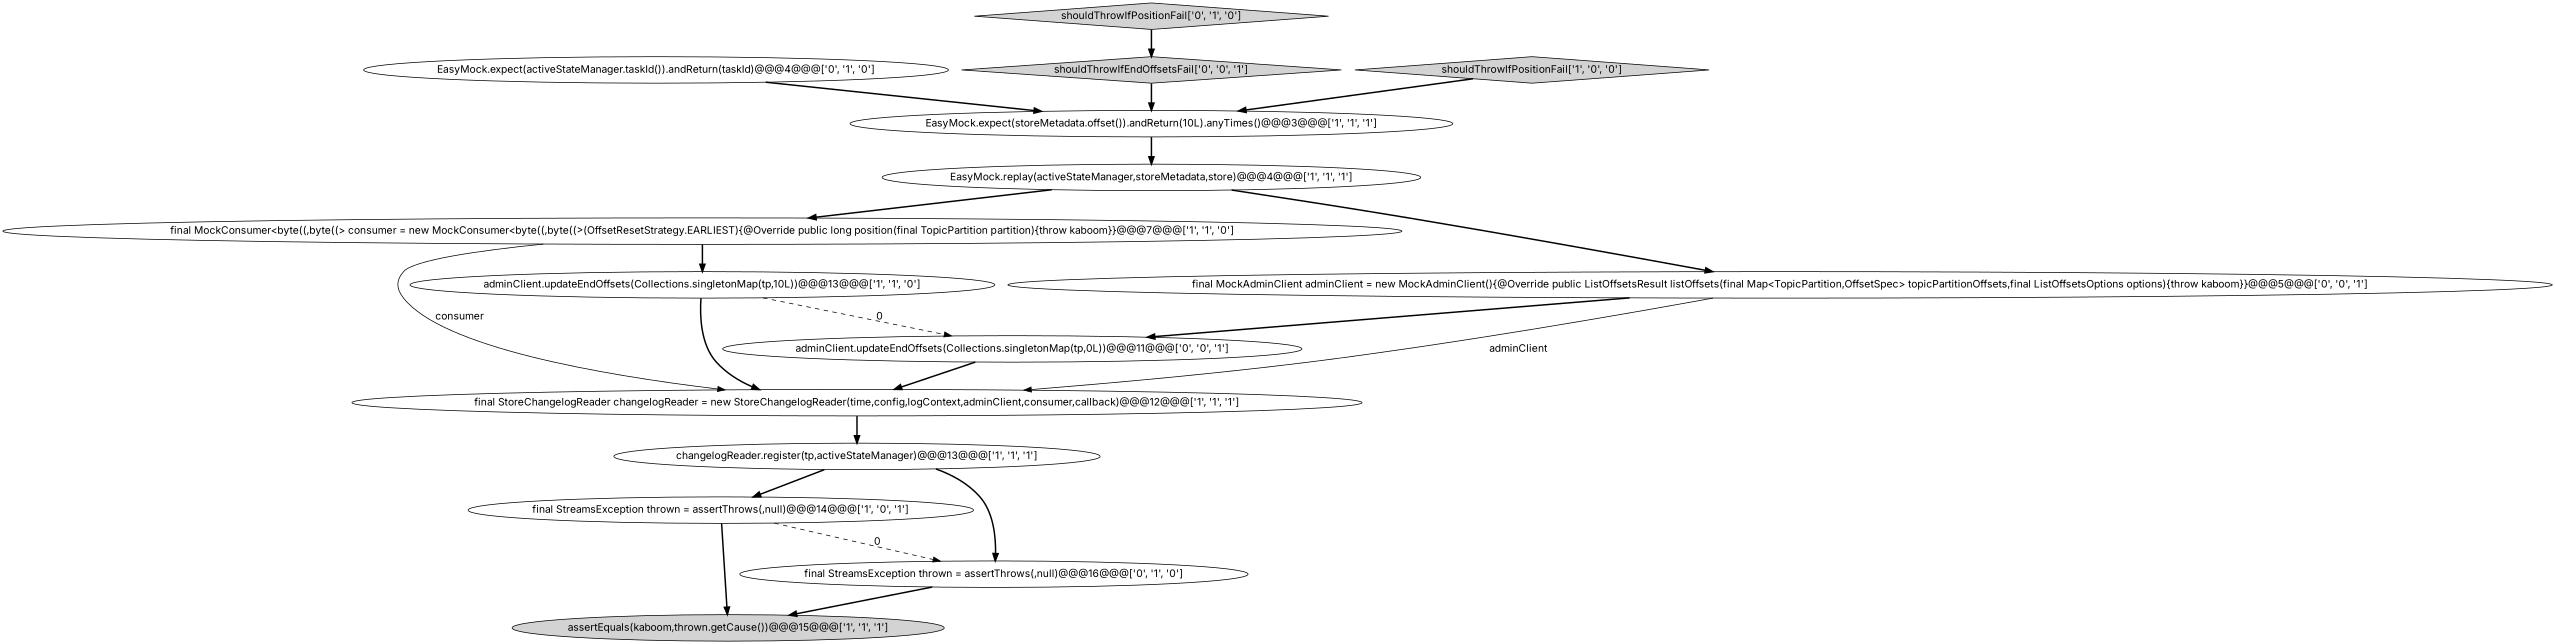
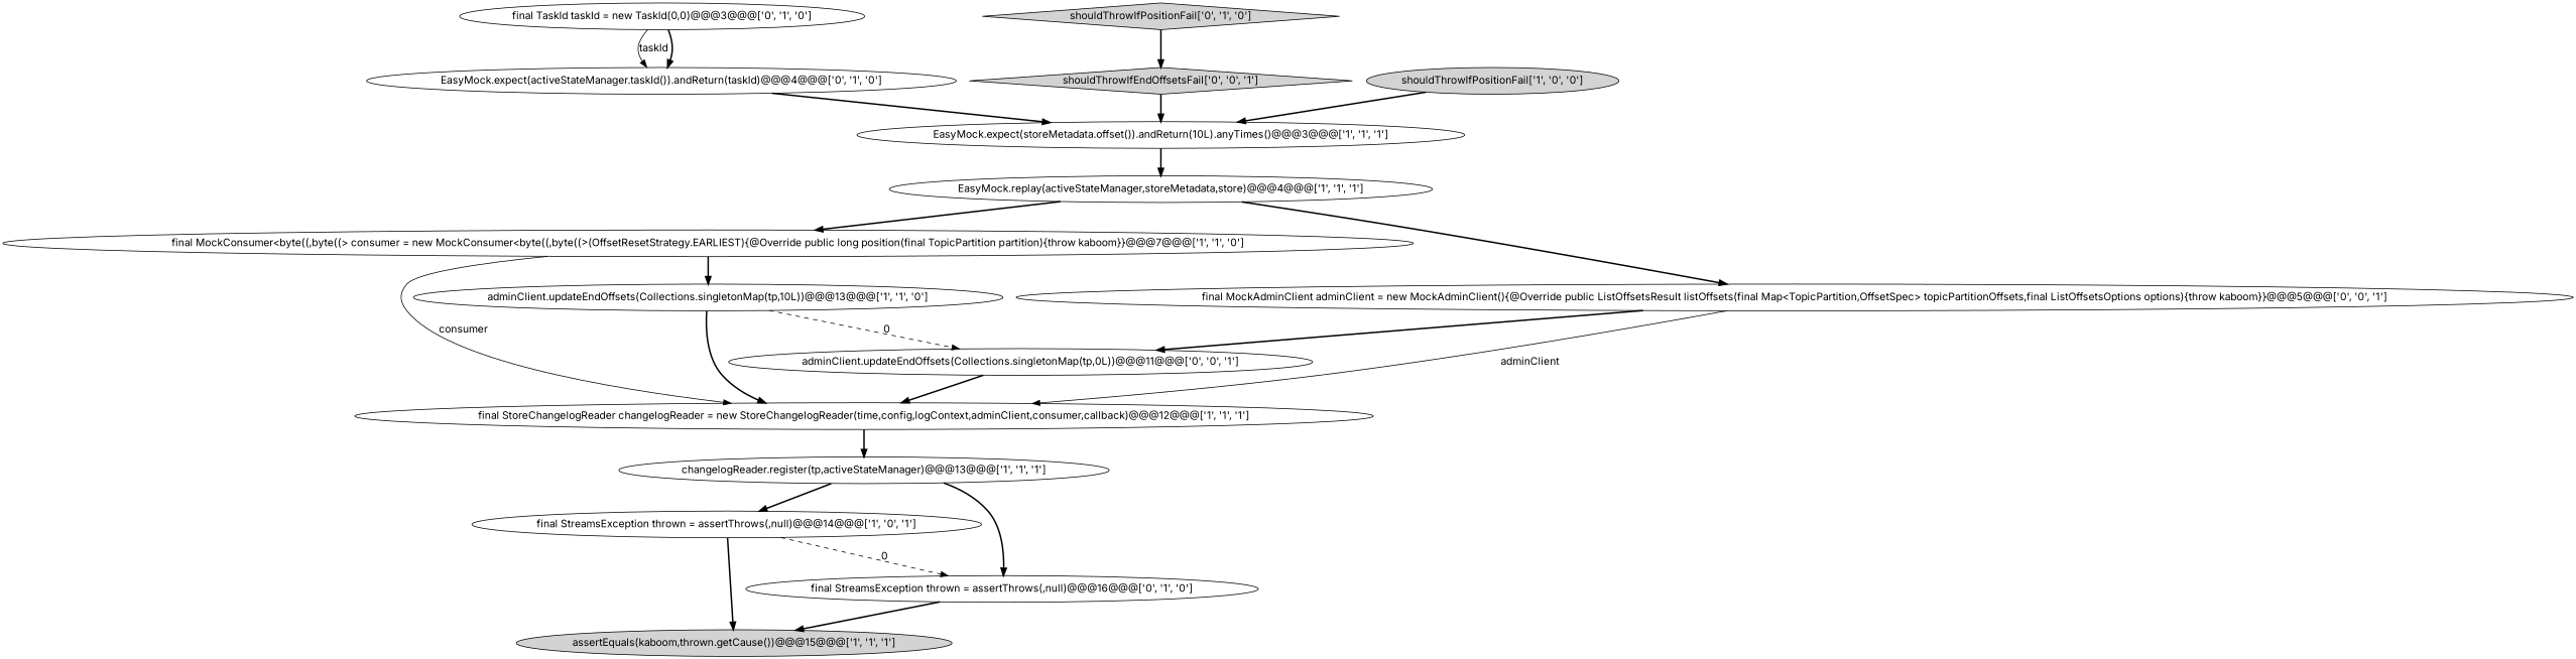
  digraph {
    fontname=Inter
    node [fillcolor=white fontname=Inter shape=ellipse style=filled]
    edge [fontname=Inter style=bold]
    n1 [label="EasyMock.expect(storeMetadata.offset()).andReturn(10L).anyTimes()@@@3@@@['1', '1', '1']"]
    n2 [label="EasyMock.replay(activeStateManager,storeMetadata,store)@@@4@@@['1', '1', '1']"]
    n3 [label="final MockConsumer<byte((,byte((> consumer = new MockConsumer<byte((,byte((>(OffsetResetStrategy.EARLIEST){@Override public long position(final TopicPartition partition){throw kaboom}}@@@7@@@['1', '1', '0']"]
    n4 [label="final MockAdminClient adminClient = new MockAdminClient(){@Override public ListOffsetsResult listOffsets(final Map<TopicPartition,OffsetSpec> topicPartitionOffsets,final ListOffsetsOptions options){throw kaboom}}@@@5@@@['0', '0', '1']"]
    n5 [label="adminClient.updateEndOffsets(Collections.singletonMap(tp,10L))@@@13@@@['1', '1', '0']"]
    n6 [label="final StoreChangelogReader changelogReader = new StoreChangelogReader(time,config,logContext,adminClient,consumer,callback)@@@12@@@['1', '1', '1']"]
    n7 [label="adminClient.updateEndOffsets(Collections.singletonMap(tp,0L))@@@11@@@['0', '0', '1']"]
    n8 [label="changelogReader.register(tp,activeStateManager)@@@13@@@['1', '1', '1']"]
+   n9 [label="final TaskId taskId = new TaskId(0,0)@@@3@@@['0', '1', '0']"]
    n10 [label="EasyMock.expect(activeStateManager.taskId()).andReturn(taskId)@@@4@@@['0', '1', '0']"]
    n11 [label="final StreamsException thrown = assertThrows(,null)@@@14@@@['1', '0', '1']"]
    n12 [label="final StreamsException thrown = assertThrows(,null)@@@16@@@['0', '1', '0']"]
    n13 [fillcolor=lightgray label="assertEquals(kaboom,thrown.getCause())@@@15@@@['1', '1', '1']"]
    n14 [fillcolor=lightgray label="shouldThrowIfPositionFail['0', '1', '0']" shape=diamond]
    n15 [fillcolor=lightgray label="shouldThrowIfEndOffsetsFail['0', '0', '1']" shape=diamond]
-   n16 [fillcolor=lightgray label="shouldThrowIfPositionFail['1', '0', '0']" shape=diamond]
+   n16 [fillcolor=lightgray label="shouldThrowIfPositionFail['1', '0', '0']"]
    n1 -> n2
    n2 -> n3
    n2 -> n4
    n3 -> n5
    n3 -> n6 [label=consumer style=solid]
    n4 -> n6 [label=adminClient style=solid]
    n4 -> n7
    n5 -> n6
    n5 -> n7 [label=0 style=dashed]
    n6 -> n8
    n7 -> n6
    n8 -> n11
    n8 -> n12
+   n9 -> n10
+   n9 -> n10 [label=taskId style=solid]
    n10 -> n1
    n11 -> n12 [label=0 style=dashed]
    n11 -> n13
    n12 -> n13
    n14 -> n15
    n15 -> n1
    n16 -> n1
  }
